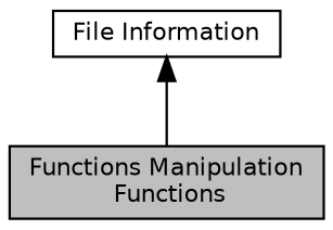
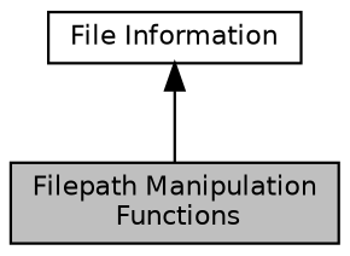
  digraph {
    rankdir=TB
    node [color=black fontname=Helvetica fontsize=10 shape=record style=filled]
-   n1 [fillcolor=grey75 fontcolor=black height=0.2 label="Functions Manipulation\l Functions" width=0.4]
+   n1 [fillcolor=grey75 fontcolor=black height=0.2 label="Filepath Manipulation\l Functions" width=0.4]
    n2 [fillcolor=white height=0.2 label="File Information" width=0.4]
    n2 -> n1 [dir=back fontname=Helvetica fontsize=10 labelfontname=Helvetica labelfontsize=10 shape=plaintext style=solid]
  }
